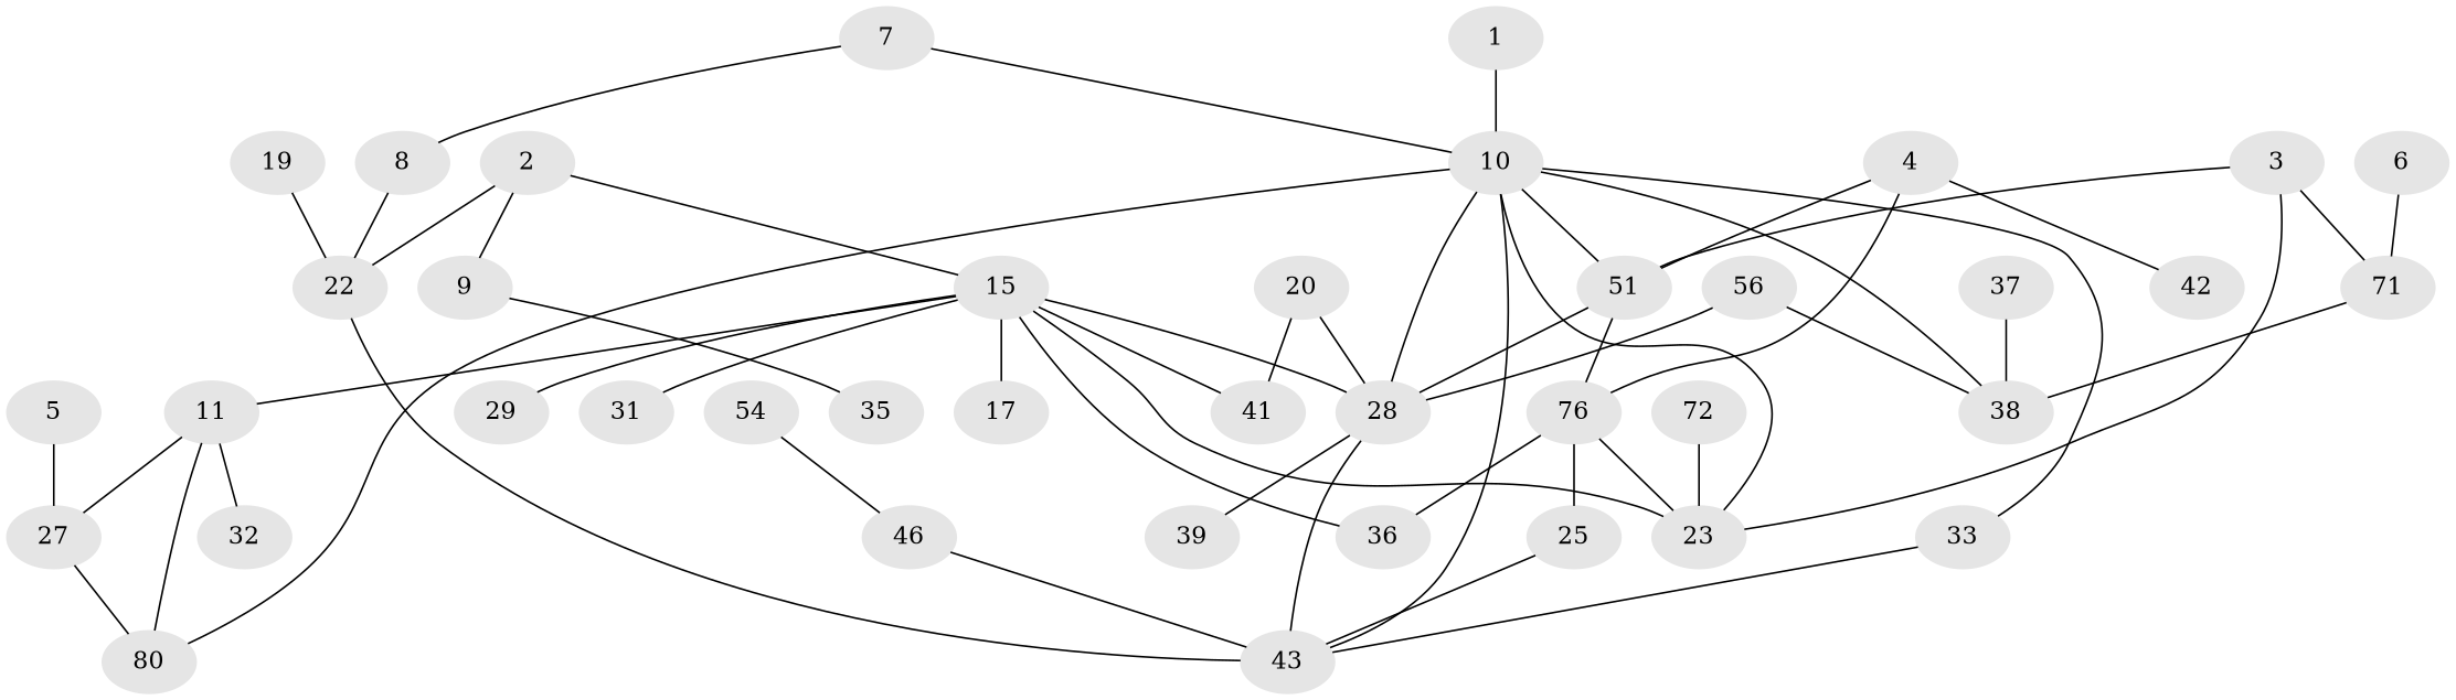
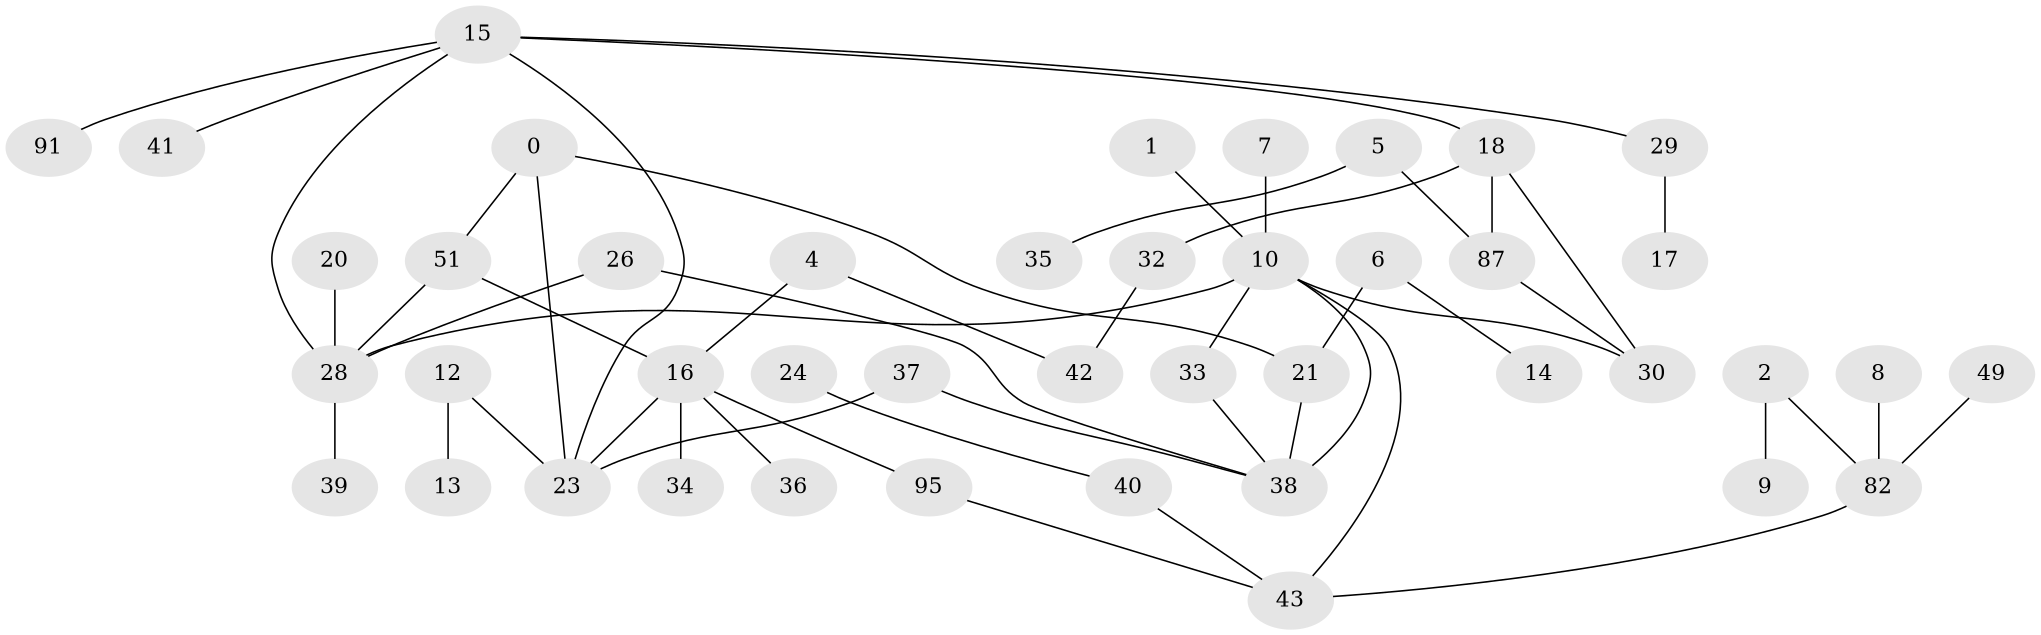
  graph {
    node [color=gray90 style=filled]
    edge [weight=1.0]
    1
    10
    n3 [label=51]
    23
    28
-   30 [label=80]
+   30
    33
    38
    43
    2
    9
    15
-   22
+   22 [label=82]
    35
    17
-   18 [label=11]
+   18
    29
-   31
+   31 [label=91]
    36
    41
-   3
-   21 [label=71]
-   16 [label=76]
+   3 [label=0]
+   21
+   16
    4
    42
-   25
+   25 [label=95]
+   34
    5
-   27
+   27 [label=87]
    6
+   14
    7
    8
    39
-   12 [label=72]
+   12
+   13
    32
-   19
+   19 [label=49]
    20
-   24 [label=54]
-   40 [label=46]
-   26 [label=56]
+   24
+   40
+   26
    37
    1 -- 10
-   10 -- n3
-   10 -- 23
+   37 -- 23
    10 -- 28
    10 -- 30
    10 -- 33
    10 -- 38
    10 -- 43
    n3 -- 28
    n3 -- 16
-   28 -- 43 [weight=2.0]
    28 -- 39
-   33 -- 43
+   33 -- 38
    2 -- 9
-   2 -- 15
    2 -- 22
-   9 -- 35
+   5 -- 35
    15 -- 23
    15 -- 28
-   15 -- 17 [weight=3.0]
+   29 -- 17 [weight=3.0]
    15 -- 18
    15 -- 29
    15 -- 31
-   15 -- 36
    15 -- 41
    22 -- 43
    18 -- 30
    18 -- 27
    18 -- 32
    3 -- n3
    3 -- 23
    3 -- 21
    21 -- 38 [weight=2.0]
    16 -- 23
    16 -- 36
    16 -- 25
-   4 -- n3
+   16 -- 34
    4 -- 16
    4 -- 42
    25 -- 43
    5 -- 27
    27 -- 30
    6 -- 21
+   6 -- 14
    7 -- 10
-   7 -- 8
    8 -- 22
    12 -- 23
+   12 -- 13
+   32 -- 42
    19 -- 22
    20 -- 28 [weight=2.0]
-   20 -- 41
    24 -- 40
    40 -- 43
    26 -- 28
    26 -- 38
    37 -- 38
  }
